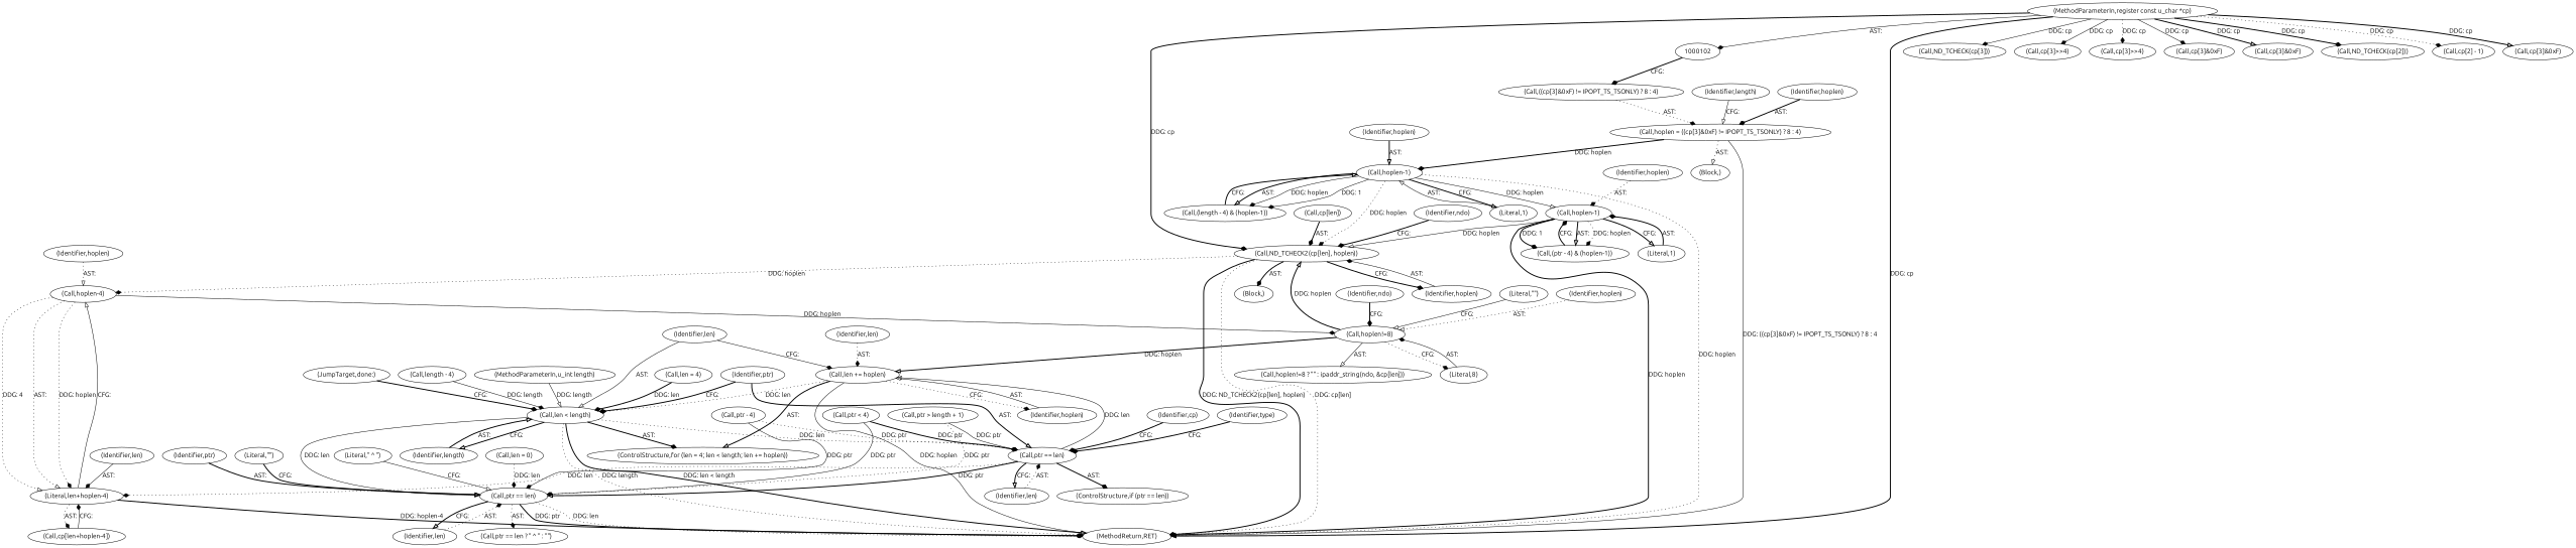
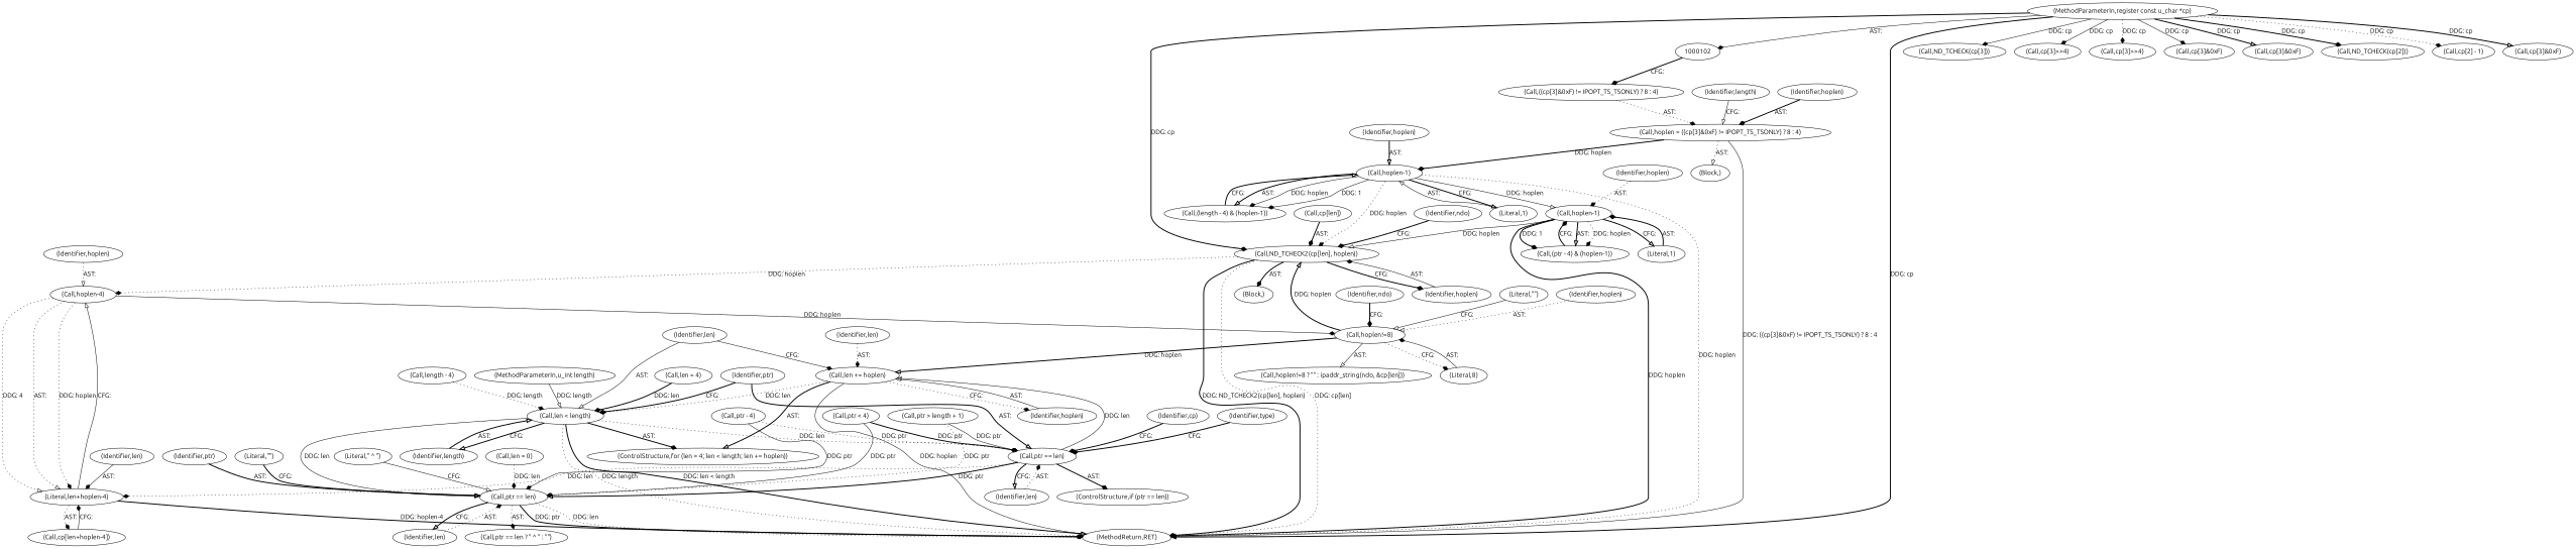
  digraph {
    fontname=Ubuntu
    node [fontname=Ubuntu]
    edge [arrowhead=diamond fontname=Ubuntu style=bold]
    n1 [label="(Call,ND_TCHECK2(cp[len], hoplen))"]
    n2 [label="(Call,hoplen-4)"]
    n3 [label="(Block,)"]
    n4 [label="(Identifier,hoplen)"]
    n5 [label="(MethodReturn,RET)"]
    n6 [label="(Call,hoplen!=8)"]
    n7 [label="(Literal,len+hoplen-4)"]
    n8 [label="(MethodParameterIn,register const u_char *cp)"]
    n9 [label="(Call,ND_TCHECK(cp[3]))"]
    n10 [label="(Call,cp[3]>>4)"]
    n11 [label="(Call,cp[3]>>4)"]
    n12 [label="(Call,cp[3]&0xF)"]
    n13 [label="(Call,cp[3]&0xF)"]
    n14 [label="(Call,ND_TCHECK(cp[2]))"]
    n15 [label="(Call,cp[2] - 1)"]
    n16 [label="(Call,cp[3]&0xF)"]
    1000102
    n18 [label="(Call,((cp[3]&0xF) != IPOPT_TS_TSONLY) ? 8 : 4)"]
    n19 [label="(Call,hoplen-1)"]
    n20 [label="(Call,(ptr - 4) & (hoplen-1))"]
    n21 [label="(Literal,1)"]
    n22 [label="(Call,hoplen-1)"]
    n23 [label="(Call,(length - 4) & (hoplen-1))"]
    n24 [label="(Literal,1)"]
    n25 [label="(Call,hoplen = ((cp[3]&0xF) != IPOPT_TS_TSONLY) ? 8 : 4)"]
    n26 [label="(Block,)"]
    n27 [label="(Call,len += hoplen)"]
    n28 [label="(Call,hoplen!=8 ? \"\" : ipaddr_string(ndo, &cp[len]))"]
    n29 [label="(Literal,8)"]
    n30 [label="(Call,len < length)"]
    n31 [label="(Identifier,hoplen)"]
    n32 [label="(ControlStructure,for (len = 4; len < length; len += hoplen))"]
    n33 [label="(Call,cp[len+hoplen-4])"]
    n34 [label="(Call,ptr == len)"]
    n35 [label="(Call,ptr == len)"]
    n36 [label="(Identifier,length)"]
    n37 [label="(ControlStructure,if (ptr == len))"]
    n38 [label="(Identifier,len)"]
    n39 [label="(Call,ptr == len ? \" ^ \" : \"\")"]
    n40 [label="(Identifier,len)"]
    n41 [label="(Identifier,length)"]
    n42 [label="(Literal,\"\")"]
    n43 [label="(Identifier,len)"]
    n44 [label="(Call,cp[len])"]
    n45 [label="(Identifier,len)"]
    n46 [label="(Literal,\"\")"]
    n47 [label="(Identifier,hoplen)"]
    n48 [label="(Identifier,cp)"]
    n49 [label="(Identifier,ptr)"]
    n50 [label="(Call,length - 4)"]
    n51 [label="(MethodParameterIn,u_int length)"]
    n52 [label="(Identifier,ndo)"]
    n53 [label="(Identifier,hoplen)"]
    n54 [label="(Identifier,len)"]
    n55 [label="(Call,ptr < 4)"]
    n56 [label="(Identifier,hoplen)"]
    n57 [label="(Identifier,ndo)"]
    n58 [label="(Identifier,type)"]
    n59 [label="(Call,len = 4)"]
    n60 [label="(Identifier,ptr)"]
    n61 [label="(Identifier,hoplen)"]
    n62 [label="(Call,ptr - 4)"]
-   n63 [label="(JumpTarget,done:)"]
    n64 [label="(Literal,\" ^ \")"]
    n65 [label="(Identifier,hoplen)"]
    n66 [label="(Call,ptr > length + 1)"]
    n67 [label="(Call,len = 0)"]
    n1 -> n2 [label="DDG: hoplen" style=dotted]
    n1 -> n3 [label="AST: "]
    n1 -> n4 [label="CFG: "]
    n1 -> n5 [label="DDG: cp[len]" style=dotted]
    n1 -> n5 [label="DDG: ND_TCHECK2(cp[len], hoplen)"]
    n2 -> n6 [label="DDG: hoplen" style=solid]
    n2 -> n7 [arrowhead=onormal label="AST: " style=dotted]
    n2 -> n7 [label="DDG: hoplen" style=dotted]
    n2 -> n7 [arrowhead=onormal label="DDG: 4" style=dotted]
    n4 -> n1 [label="AST: " style=solid]
    n6 -> n1 [arrowhead=onormal label="DDG: hoplen"]
    n6 -> n27 [arrowhead=onormal label="DDG: hoplen"]
    n6 -> n28 [arrowhead=onormal label="AST: " style=solid]
    n6 -> n29 [label="CFG: " style=dotted]
    n7 -> n2 [arrowhead=onormal label="CFG: " style=solid]
    n7 -> n5 [arrowhead=onormal label="DDG: hoplen-4"]
    n7 -> n33 [label="AST: " style=dotted]
    n8 -> n1 [label="DDG: cp"]
    n8 -> n5 [arrowhead=onormal label="DDG: cp"]
    n8 -> n9 [label="DDG: cp" style=solid]
    n8 -> n10 [label="DDG: cp" style=solid]
    n8 -> n11 [label="DDG: cp" style=dotted]
    n8 -> n12 [label="DDG: cp" style=solid]
    n8 -> n13 [arrowhead=onormal label="DDG: cp"]
    n8 -> n14 [label="DDG: cp"]
    n8 -> n15 [label="DDG: cp" style=dotted]
    n8 -> n16 [arrowhead=onormal label="DDG: cp"]
    n8 -> 1000102 [label="AST: " style=solid]
    1000102 -> n18 [label="CFG: "]
    n18 -> n25 [label="AST: " style=dotted]
    n19 -> n1 [arrowhead=onormal label="DDG: hoplen" style=solid]
    n19 -> n5 [arrowhead=onormal label="DDG: hoplen"]
    n19 -> n20 [arrowhead=onormal label="AST: "]
    n19 -> n20 [label="DDG: hoplen" style=dotted]
    n19 -> n20 [label="DDG: 1"]
    n19 -> n21 [arrowhead=onormal label="CFG: "]
    n20 -> n19 [label="CFG: "]
    n21 -> n19 [label="AST: "]
    n22 -> n1 [label="DDG: hoplen" style=dotted]
    n22 -> n5 [label="DDG: hoplen" style=dotted]
    n22 -> n19 [arrowhead=onormal label="DDG: hoplen" style=solid]
    n22 -> n23 [arrowhead=onormal label="AST: "]
    n22 -> n23 [label="DDG: hoplen" style=solid]
    n22 -> n23 [label="DDG: 1" style=solid]
    n22 -> n24 [arrowhead=onormal label="CFG: "]
    n23 -> n22 [arrowhead=onormal label="CFG: "]
    n24 -> n22 [arrowhead=onormal label="AST: " style=solid]
    n25 -> n5 [arrowhead=onormal label="DDG: ((cp[3]&0xF) != IPOPT_TS_TSONLY) ? 8 : 4" style=solid]
    n25 -> n22 [label="DDG: hoplen"]
    n25 -> n26 [arrowhead=onormal label="AST: " style=dotted]
    n27 -> n5 [arrowhead=onormal label="DDG: hoplen" style=solid]
    n27 -> n30 [label="DDG: len" style=dotted]
    n27 -> n31 [label="CFG: " style=dotted]
    n27 -> n32 [arrowhead=onormal label="AST: "]
    n29 -> n6 [label="AST: " style=solid]
    n30 -> n5 [arrowhead=onormal label="DDG: len < length"]
    n30 -> n5 [arrowhead=onormal label="DDG: length" style=dotted]
    n30 -> n32 [label="AST: "]
    n30 -> n34 [label="DDG: len" style=dotted]
    n30 -> n35 [arrowhead=onormal label="DDG: len" style=solid]
    n30 -> n36 [arrowhead=onormal label="CFG: "]
    n31 -> n27 [arrowhead=onormal label="AST: " style=solid]
    n33 -> n7 [label="CFG: " style=solid]
    n34 -> n7 [label="DDG: len" style=dotted]
    n34 -> n27 [arrowhead=onormal label="DDG: len" style=solid]
    n34 -> n35 [arrowhead=onormal label="DDG: ptr"]
    n34 -> n37 [label="AST: "]
    n34 -> n38 [arrowhead=onormal label="CFG: "]
    n35 -> n5 [label="DDG: len" style=dotted]
    n35 -> n5 [label="DDG: ptr"]
    n35 -> n39 [label="AST: " style=dotted]
    n35 -> n40 [arrowhead=onormal label="CFG: "]
    n36 -> n30 [arrowhead=onormal label="AST: "]
    n38 -> n34 [label="AST: " style=dotted]
    n40 -> n35 [label="AST: " style=dotted]
    n41 -> n25 [arrowhead=onormal label="CFG: " style=solid]
    n42 -> n6 [arrowhead=onormal label="CFG: " style=solid]
    n43 -> n7 [label="AST: " style=solid]
    n44 -> n1 [label="AST: "]
    n45 -> n27 [label="AST: " style=dotted]
    n46 -> n35 [arrowhead=onormal label="CFG: "]
    n47 -> n6 [arrowhead=onormal label="AST: " style=dotted]
    n48 -> n34 [label="CFG: "]
    n49 -> n30 [label="CFG: "]
    n49 -> n34 [arrowhead=onormal label="AST: "]
-   n50 -> n30 [label="DDG: length" style=solid]
+   n50 -> n30 [label="DDG: length" style=dotted]
    n51 -> n30 [arrowhead=onormal label="DDG: length" style=solid]
    n52 -> n1 [label="CFG: "]
    n53 -> n25 [label="AST: "]
    n54 -> n27 [label="CFG: " style=solid]
    n54 -> n30 [arrowhead=onormal label="AST: " style=solid]
    n55 -> n34 [label="DDG: ptr"]
    n55 -> n35 [arrowhead=onormal label="DDG: ptr" style=solid]
    n56 -> n22 [arrowhead=onormal label="AST: "]
    n57 -> n6 [label="CFG: "]
    n58 -> n34 [label="CFG: "]
    n59 -> n30 [label="DDG: len"]
    n60 -> n35 [arrowhead=onormal label="AST: "]
    n61 -> n2 [arrowhead=onormal label="AST: " style=dotted]
    n62 -> n34 [arrowhead=onormal label="DDG: ptr" style=dotted]
    n62 -> n35 [label="DDG: ptr" style=solid]
-   n63 -> n30 [label="CFG: "]
    n64 -> n35 [arrowhead=onormal label="CFG: " style=solid]
    n65 -> n19 [label="AST: " style=dotted]
    n66 -> n34 [label="DDG: ptr" style=solid]
    n66 -> n35 [label="DDG: ptr" style=dotted]
    n67 -> n35 [label="DDG: len" style=dotted]
  }
